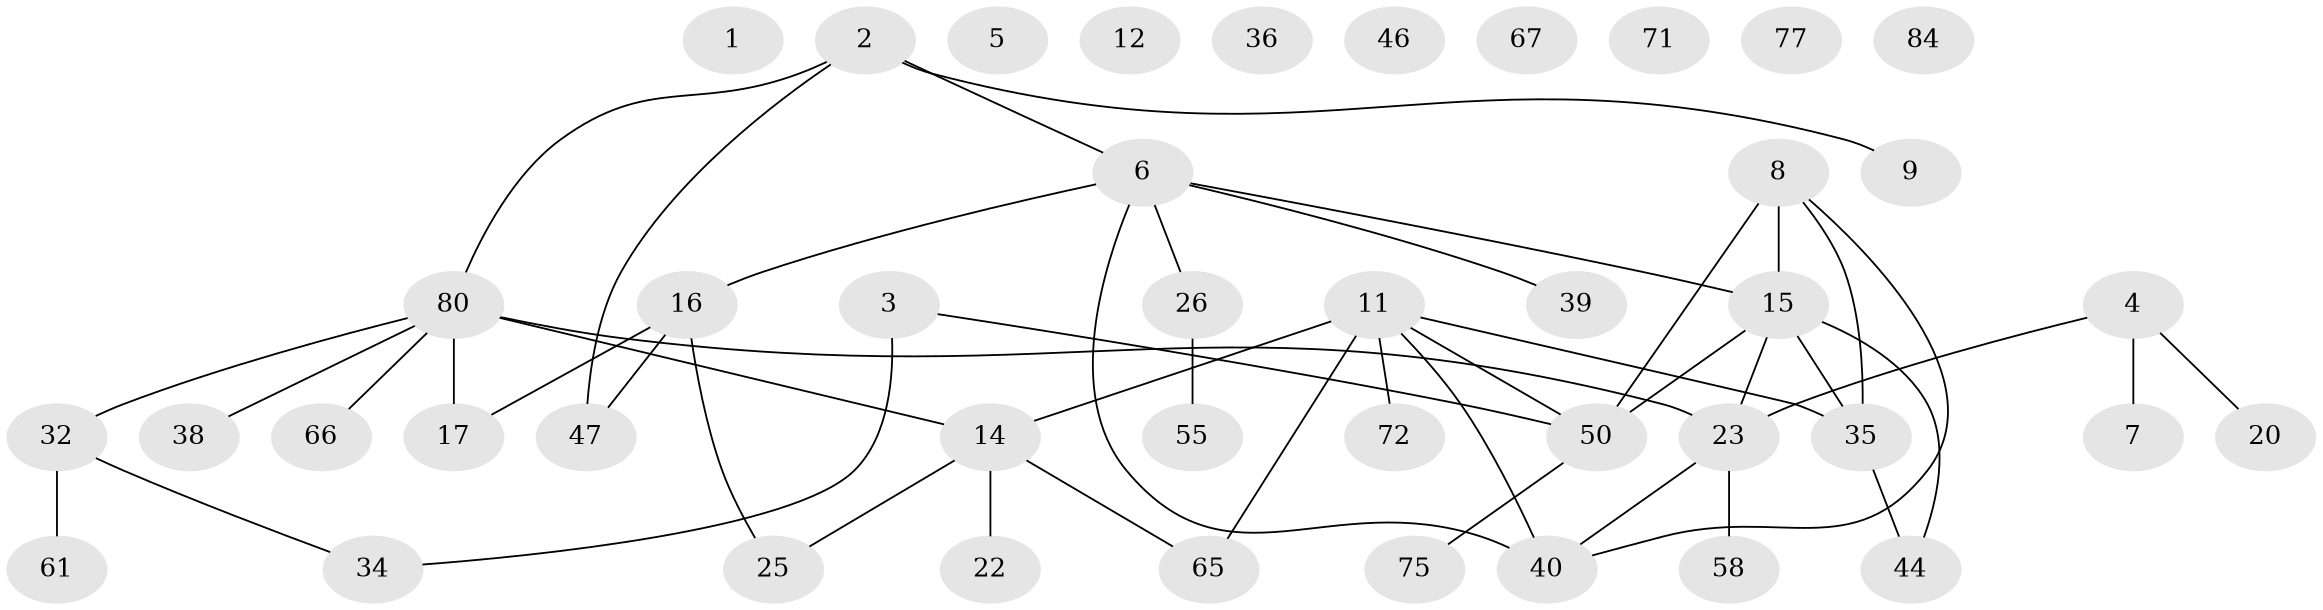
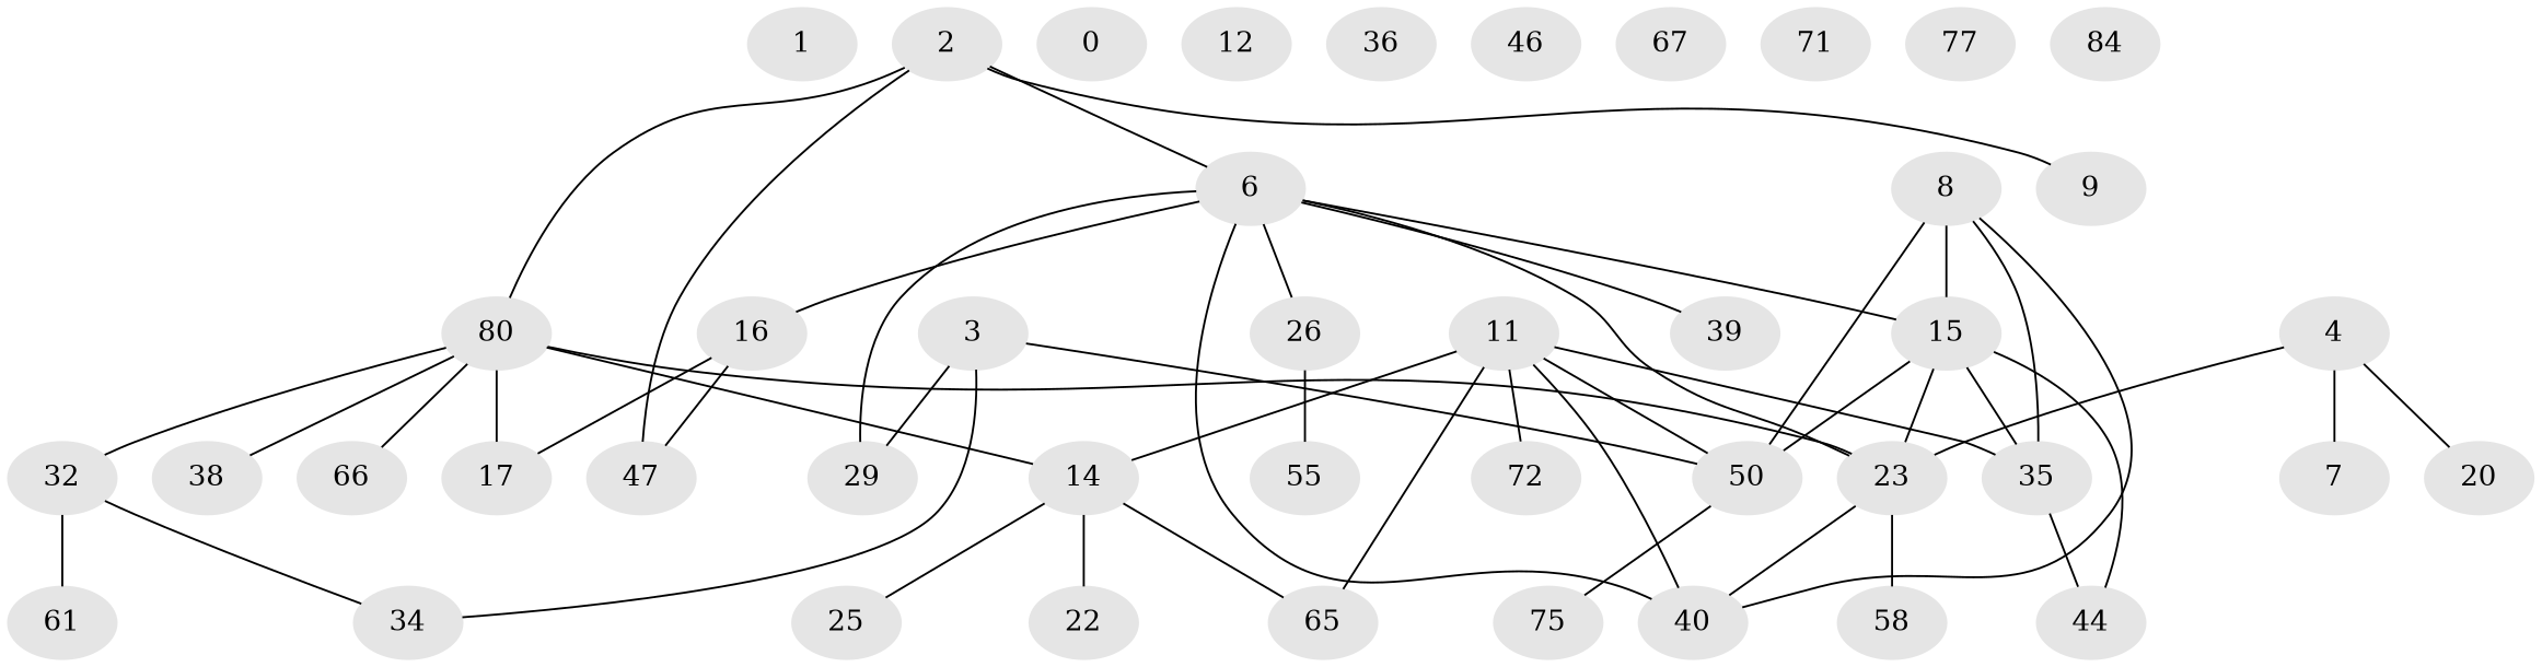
  graph {
    node [color=gray90 style=filled]
    1
    2 [super="+33"]
    6 [super="+78+86"]
    9 [super="+49+53"]
    n5 [label=80 super="+21+27+81"]
    n6 [label=47]
+   29 [super="+56"]
    39
    23 [super="+41"]
    15 [super="+42+69+74"]
    16 [super="+51"]
    26 [super="+28"]
    40 [super="+54"]
    14 [super="+19+57"]
    17 [super="+65"]
    32 [super="+83"]
    38
    66
    3 [super="+24+82"]
    34 [super="+47+80"]
    50 [super="+63"]
    75
    4 [super="+37+76"]
    7 [super="+68"]
    20
    58
-   5
+   5 [label=0]
    35 [super="+43"]
    44
    25 [super="+30"]
    55
    8 [super="+45+70"]
    n33 [label=65]
    22 [super="+59"]
    61 [super="+64"]
    11 [super="+13+18+79"]
    72
    12
    36
    46
    67
    71
    77
    84
    2 -- 6
    2 -- 9
    2 -- n5
    2 -- n6
+   6 -- 29
    6 -- 39
+   6 -- 23
    6 -- 15
    6 -- 16
    6 -- 26
    6 -- 40
    n5 -- 23
    n5 -- 14
    n5 -- 17
    n5 -- 32
    n5 -- 38
    n5 -- 66
    23 -- 40
    23 -- 58
    15 -- 23
    15 -- 50
    15 -- 35
    15 -- 44
    16 -- n6
    16 -- 17
-   16 -- 25
    26 -- 55
    14 -- 25
    14 -- n33
    14 -- 22
    32 -- 34
    32 -- 61
+   3 -- 29
    3 -- 34
    3 -- 50
    50 -- 75
    4 -- 23
    4 -- 7
    4 -- 20
    35 -- 44
    8 -- 15
    8 -- 40
    8 -- 50
    8 -- 35
    11 -- 40 [weight=2]
    11 -- 14
    11 -- 50 [weight=2]
    11 -- 35
    11 -- n33
    11 -- 72
  }
